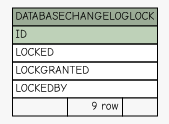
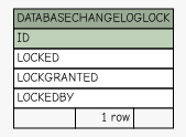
  digraph {
    bgcolor="#f7f7f7"
    fontname="Comic Neue"
    fontsize=11
    nodesep=0.18
    rankdir=RL
    ranksep=0.46
-   n1 [fontname="Comic Neue" fontsize=11 label=<     <TABLE BORDER="0" CELLBORDER="1" CELLSPACING="0" BGCOLOR="#ffffff">       <TR><TD COLSPAN="3" BGCOLOR="#9bab96" ALIGN="CENTER">DATABASECHANGELOGLOCK</TD></TR>       <TR><TD PORT="ID" COLSPAN="3" BGCOLOR="#bed1b8" ALIGN="LEFT">ID</TD></TR>       <TR><TD PORT="LOCKED" COLSPAN="3" ALIGN="LEFT">LOCKED</TD></TR>       <TR><TD PORT="LOCKGRANTED" COLSPAN="3" ALIGN="LEFT">LOCKGRANTED</TD></TR>       <TR><TD PORT="LOCKEDBY" COLSPAN="3" ALIGN="LEFT">LOCKEDBY</TD></TR>       <TR><TD ALIGN="LEFT" BGCOLOR="#f7f7f7">  </TD><TD ALIGN="RIGHT" BGCOLOR="#f7f7f7">9 row</TD><TD ALIGN="RIGHT" BGCOLOR="#f7f7f7">  </TD></TR>     </TABLE>> shape=plaintext]
+   n1 [fontname="Comic Neue" fontsize=11 label=<     <TABLE BORDER="0" CELLBORDER="1" CELLSPACING="0" BGCOLOR="#ffffff">       <TR><TD COLSPAN="3" BGCOLOR="#9bab96" ALIGN="CENTER">DATABASECHANGELOGLOCK</TD></TR>       <TR><TD PORT="ID" COLSPAN="3" BGCOLOR="#bed1b8" ALIGN="LEFT">ID</TD></TR>       <TR><TD PORT="LOCKED" COLSPAN="3" ALIGN="LEFT">LOCKED</TD></TR>       <TR><TD PORT="LOCKGRANTED" COLSPAN="3" ALIGN="LEFT">LOCKGRANTED</TD></TR>       <TR><TD PORT="LOCKEDBY" COLSPAN="3" ALIGN="LEFT">LOCKEDBY</TD></TR>       <TR><TD ALIGN="LEFT" BGCOLOR="#f7f7f7">  </TD><TD ALIGN="RIGHT" BGCOLOR="#f7f7f7">1 row</TD><TD ALIGN="RIGHT" BGCOLOR="#f7f7f7">  </TD></TR>     </TABLE>> shape=plaintext]
  }
